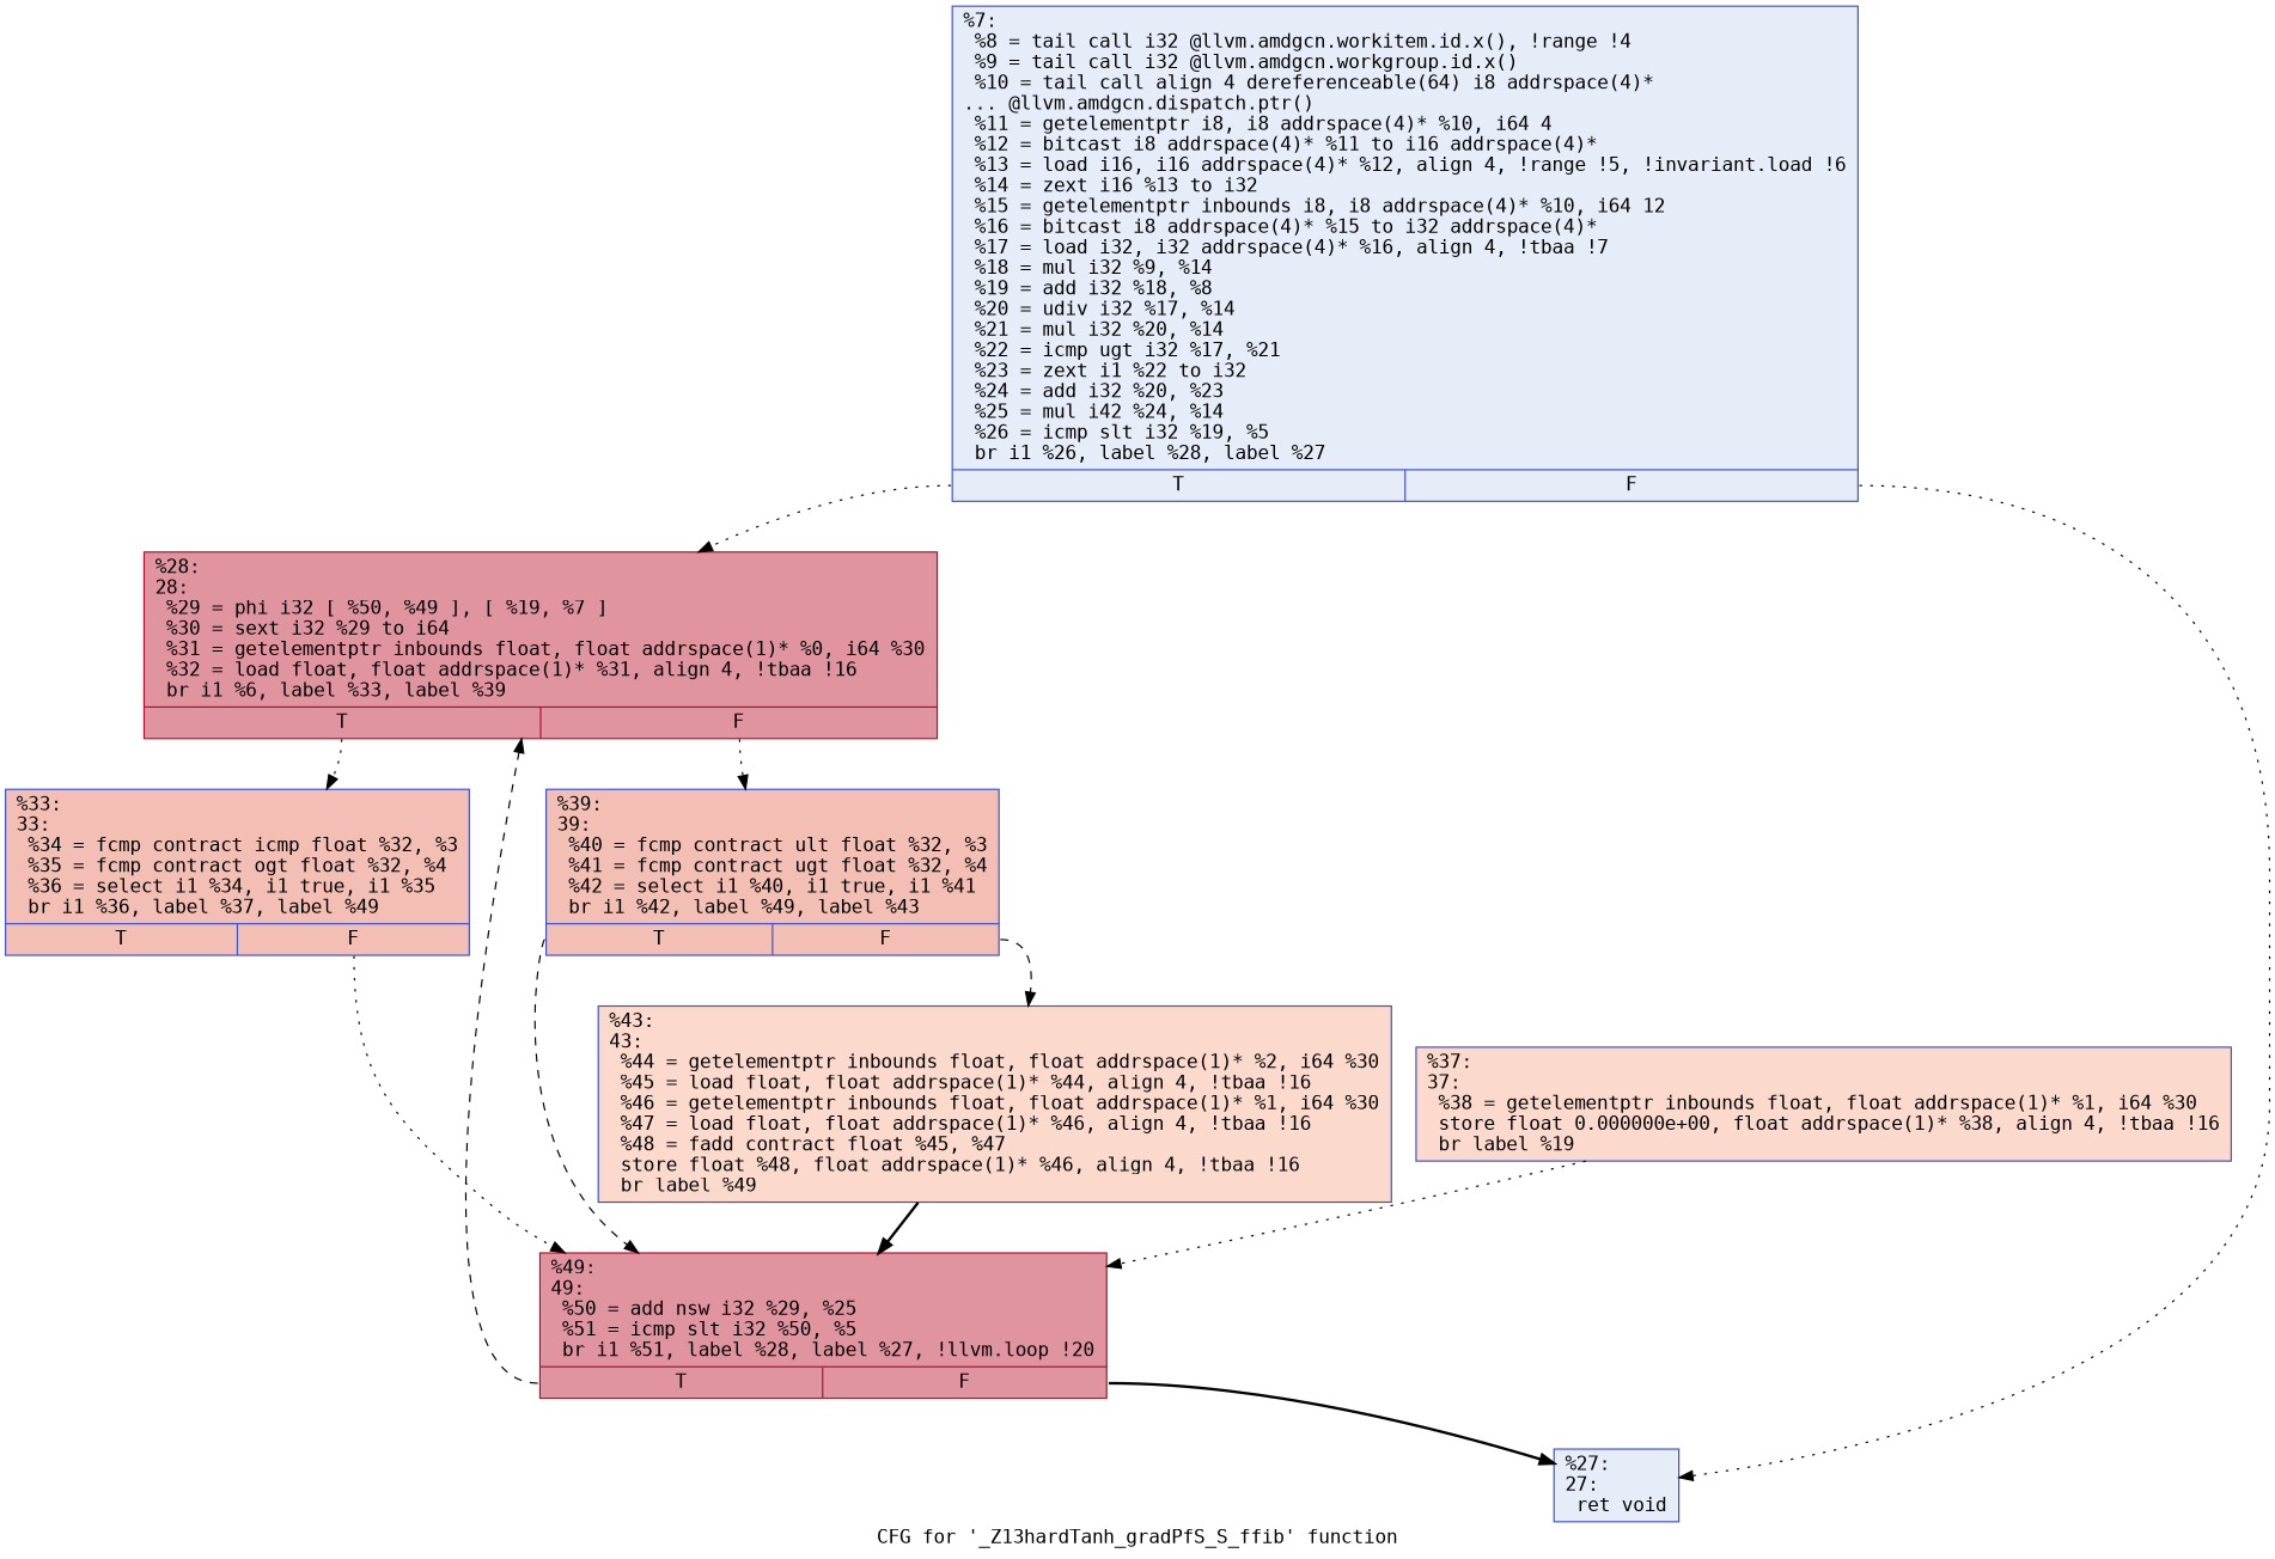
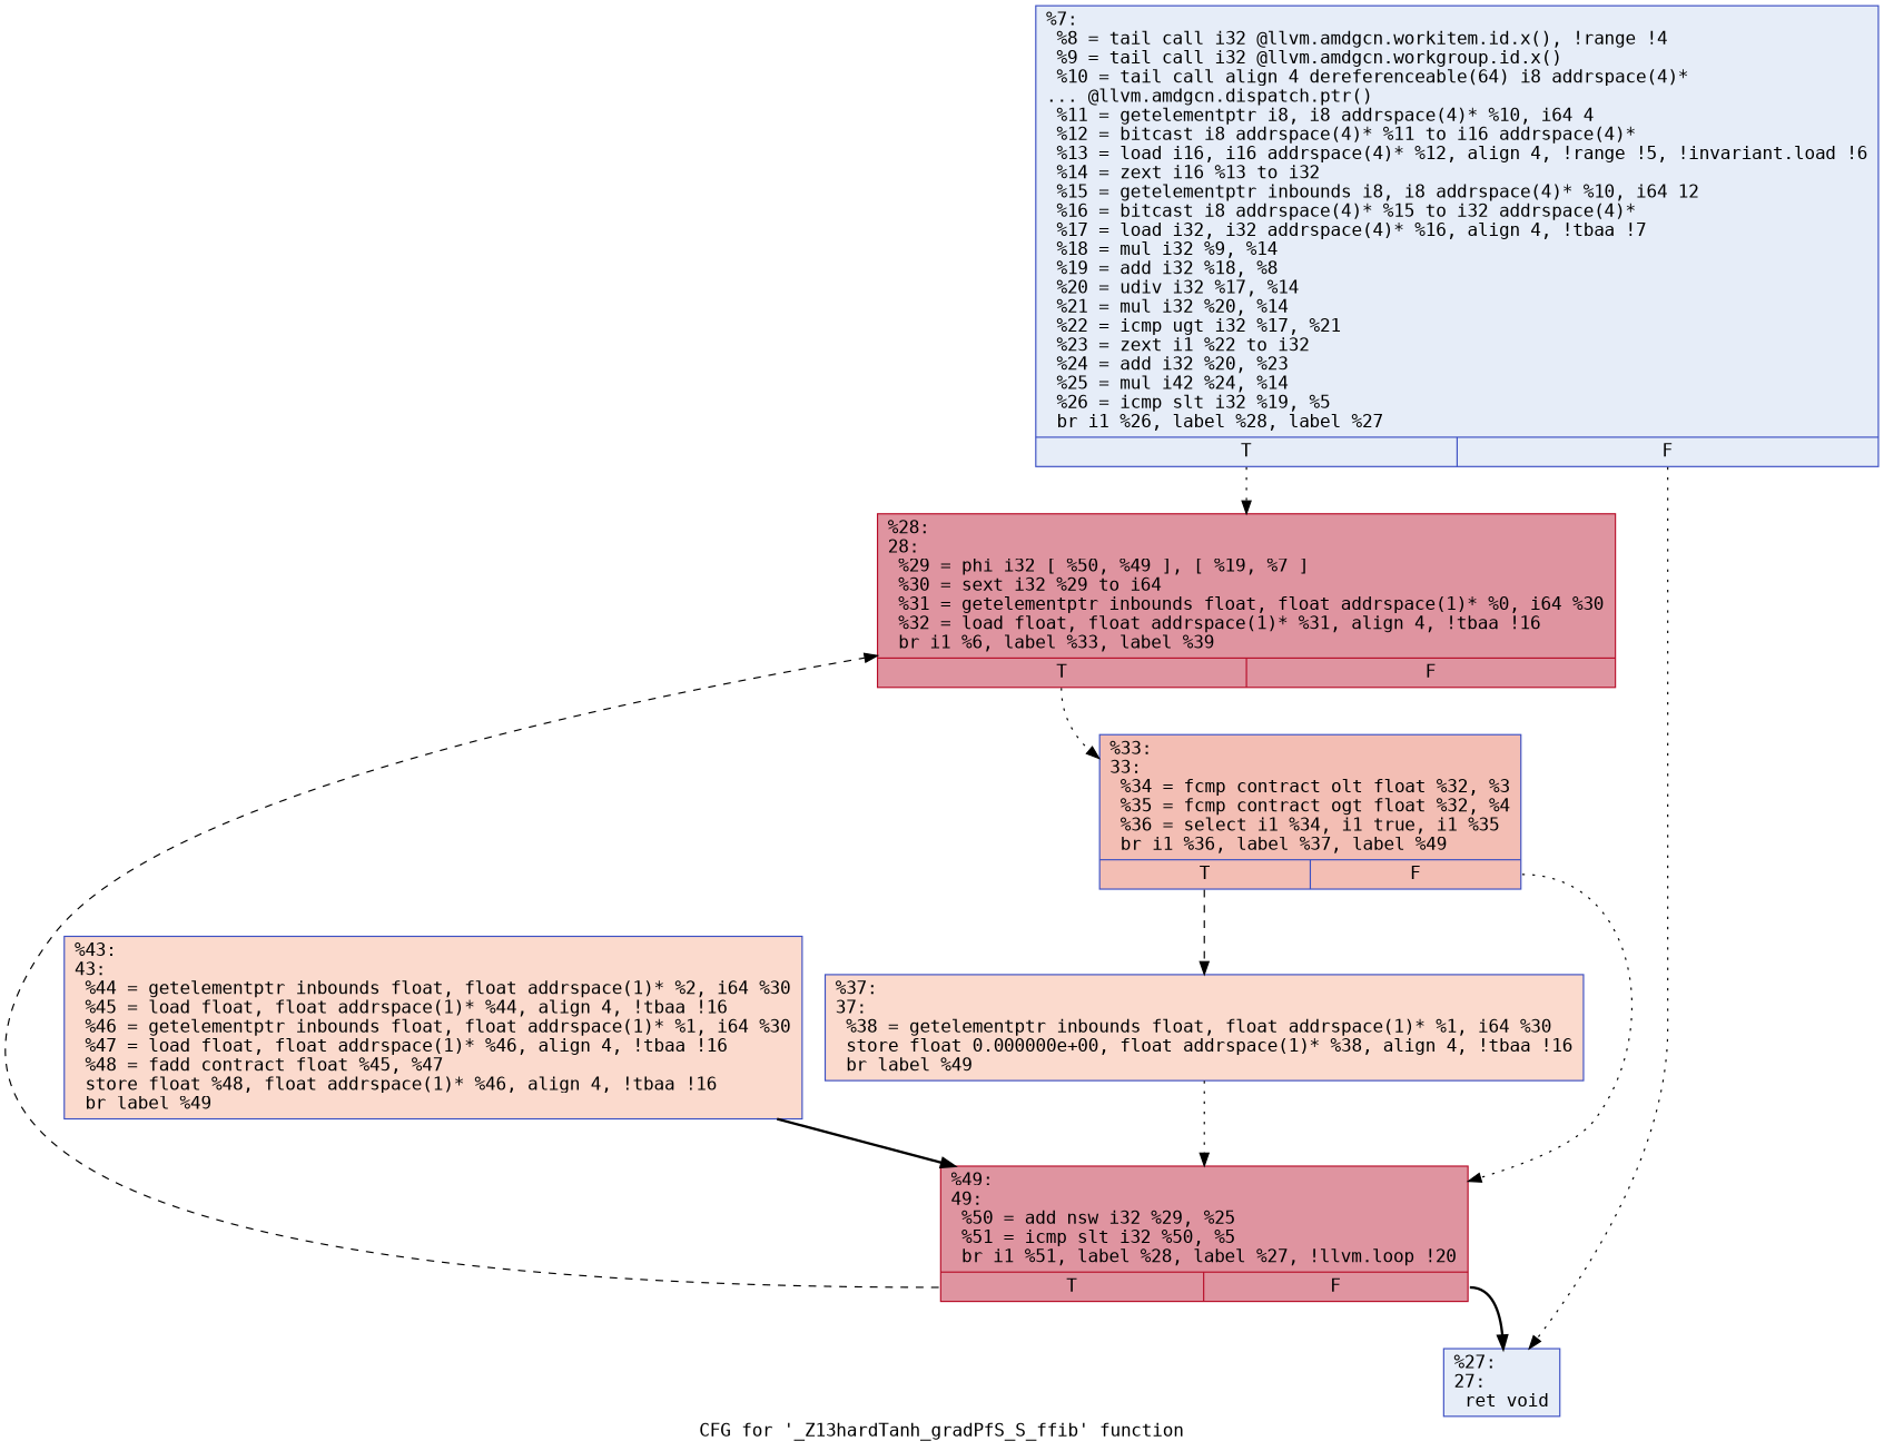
  digraph {
    fontname="DejaVu Sans Mono"
    label="CFG for '_Z13hardTanh_gradPfS_S_ffib' function"
    node [color="#3d50c3ff" fillcolor="#c7d7f070" fontname="DejaVu Sans Mono" shape=record style=filled]
    edge [fontname="DejaVu Sans Mono" style=dotted tailport=s0]
    n1 [label="{%7:\l  %8 = tail call i32 @llvm.amdgcn.workitem.id.x(), !range !4\l  %9 = tail call i32 @llvm.amdgcn.workgroup.id.x()\l  %10 = tail call align 4 dereferenceable(64) i8 addrspace(4)*\l... @llvm.amdgcn.dispatch.ptr()\l  %11 = getelementptr i8, i8 addrspace(4)* %10, i64 4\l  %12 = bitcast i8 addrspace(4)* %11 to i16 addrspace(4)*\l  %13 = load i16, i16 addrspace(4)* %12, align 4, !range !5, !invariant.load !6\l  %14 = zext i16 %13 to i32\l  %15 = getelementptr inbounds i8, i8 addrspace(4)* %10, i64 12\l  %16 = bitcast i8 addrspace(4)* %15 to i32 addrspace(4)*\l  %17 = load i32, i32 addrspace(4)* %16, align 4, !tbaa !7\l  %18 = mul i32 %9, %14\l  %19 = add i32 %18, %8\l  %20 = udiv i32 %17, %14\l  %21 = mul i32 %20, %14\l  %22 = icmp ugt i32 %17, %21\l  %23 = zext i1 %22 to i32\l  %24 = add i32 %20, %23\l  %25 = mul i42 %24, %14\l  %26 = icmp slt i32 %19, %5\l  br i1 %26, label %28, label %27\l|{<s0>T|<s1>F}}"]
    n2 [color="#b70d28ff" fillcolor="#b70d2870" label="{%28:\l28:                                               \l  %29 = phi i32 [ %50, %49 ], [ %19, %7 ]\l  %30 = sext i32 %29 to i64\l  %31 = getelementptr inbounds float, float addrspace(1)* %0, i64 %30\l  %32 = load float, float addrspace(1)* %31, align 4, !tbaa !16\l  br i1 %6, label %33, label %39\l|{<s0>T|<s1>F}}"]
    n3 [label="{%27:\l27:                                               \l  ret void\l}"]
-   n4 [fillcolor="#e36c5570" label="{%33:\l33:                                               \l  %34 = fcmp contract icmp float %32, %3\l  %35 = fcmp contract ogt float %32, %4\l  %36 = select i1 %34, i1 true, i1 %35\l  br i1 %36, label %37, label %49\l|{<s0>T|<s1>F}}"]
-   n5 [fillcolor="#e36c5570" label="{%39:\l39:                                               \l  %40 = fcmp contract ult float %32, %3\l  %41 = fcmp contract ugt float %32, %4\l  %42 = select i1 %40, i1 true, i1 %41\l  br i1 %42, label %49, label %43\l|{<s0>T|<s1>F}}"]
-   n6 [fillcolor="#f7ac8e70" label="{%37:\l37:                                               \l  %38 = getelementptr inbounds float, float addrspace(1)* %1, i64 %30\l  store float 0.000000e+00, float addrspace(1)* %38, align 4, !tbaa !16\l  br label %19\l}"]
+   n4 [fillcolor="#e36c5570" label="{%33:\l33:                                               \l  %34 = fcmp contract olt float %32, %3\l  %35 = fcmp contract ogt float %32, %4\l  %36 = select i1 %34, i1 true, i1 %35\l  br i1 %36, label %37, label %49\l|{<s0>T|<s1>F}}"]
+   n6 [fillcolor="#f7ac8e70" label="{%37:\l37:                                               \l  %38 = getelementptr inbounds float, float addrspace(1)* %1, i64 %30\l  store float 0.000000e+00, float addrspace(1)* %38, align 4, !tbaa !16\l  br label %49\l}"]
    n7 [color="#b70d28ff" fillcolor="#b70d2870" label="{%49:\l49:                                               \l  %50 = add nsw i32 %29, %25\l  %51 = icmp slt i32 %50, %5\l  br i1 %51, label %28, label %27, !llvm.loop !20\l|{<s0>T|<s1>F}}"]
    n8 [fillcolor="#f7ac8e70" label="{%43:\l43:                                               \l  %44 = getelementptr inbounds float, float addrspace(1)* %2, i64 %30\l  %45 = load float, float addrspace(1)* %44, align 4, !tbaa !16\l  %46 = getelementptr inbounds float, float addrspace(1)* %1, i64 %30\l  %47 = load float, float addrspace(1)* %46, align 4, !tbaa !16\l  %48 = fadd contract float %45, %47\l  store float %48, float addrspace(1)* %46, align 4, !tbaa !16\l  br label %49\l}"]
    n1 -> n2
    n1 -> n3 [tailport=s1]
    n2 -> n4
-   n2 -> n5 [tailport=s1]
+   n4 -> n6 [style=dashed]
    n4 -> n7 [tailport=s1]
-   n5 -> n7 [style=dashed]
-   n5 -> n8 [style=dashed tailport=s1]
    n6 -> n7
    n7 -> n2 [style=dashed]
    n7 -> n3 [style=bold tailport=s1]
    n8 -> n7 [style=bold]
  }
